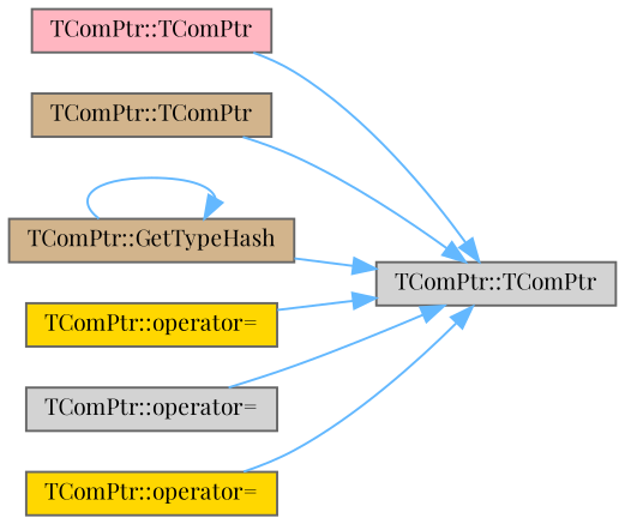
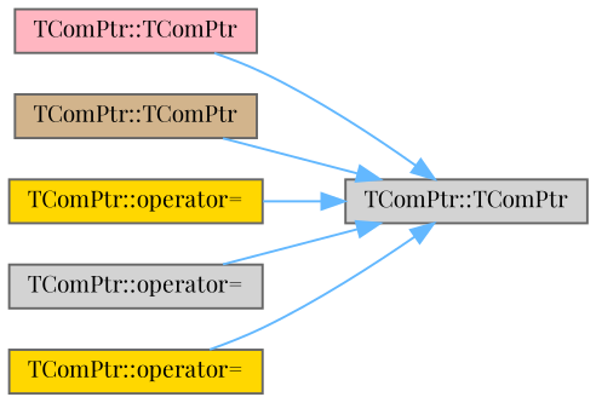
  digraph {
    rankdir=RL
    fontname="Playfair Display"
    node [color=grey40 fillcolor=lightgrey fontname="Playfair Display" fontsize=10 shape=box style=filled]
    edge [color=steelblue1 dir=back fontname="Playfair Display" fontsize=10 labelfontname=Helvetica labelfontsize=10 style=solid]
    n1 [color=gray40 fontcolor=black height=0.2 label="TComPtr::TComPtr" width=0.4]
    n2 [fillcolor=lightpink height=0.2 label="TComPtr::TComPtr" width=0.4]
    n3 [fillcolor=tan height=0.2 label="TComPtr::TComPtr" width=0.4]
-   n4 [fillcolor=tan height=0.2 label="TComPtr::GetTypeHash" width=0.4]
    n5 [fillcolor=gold height=0.2 label="TComPtr::operator=" width=0.4]
    n6 [height=0.2 label="TComPtr::operator=" width=0.4]
    n7 [fillcolor=gold height=0.2 label="TComPtr::operator=" width=0.4]
    n1 -> n2
    n1 -> n3
-   n1 -> n4
    n1 -> n5
    n1 -> n6
    n1 -> n7
-   n4 -> n4
  }
